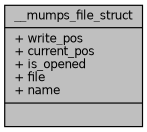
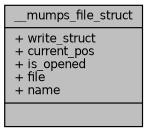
  digraph {
-   n1 [color=black fillcolor=grey75 fontcolor=black fontname=Helvetica fontsize=10 height=0.2 label="{__mumps_file_struct\n|+ write_pos\l+ current_pos\l+ is_opened\l+ file\l+ name\l|}" shape=record style=filled width=0.4]
+   n1 [color=black fillcolor=grey75 fontcolor=black fontname=Helvetica fontsize=10 height=0.2 label="{__mumps_file_struct\n|+ write_struct\l+ current_pos\l+ is_opened\l+ file\l+ name\l|}" shape=record style=filled width=0.4]
  }
